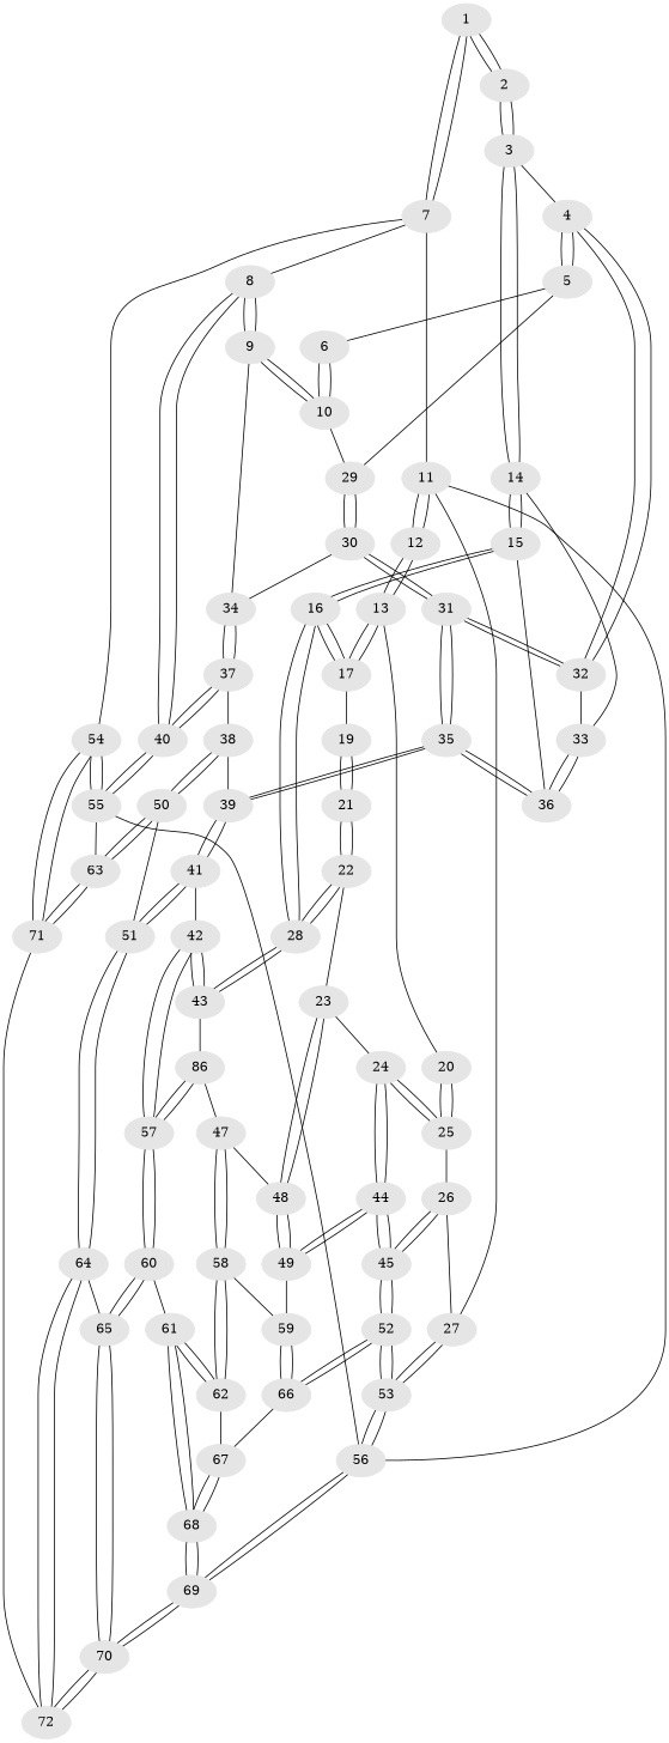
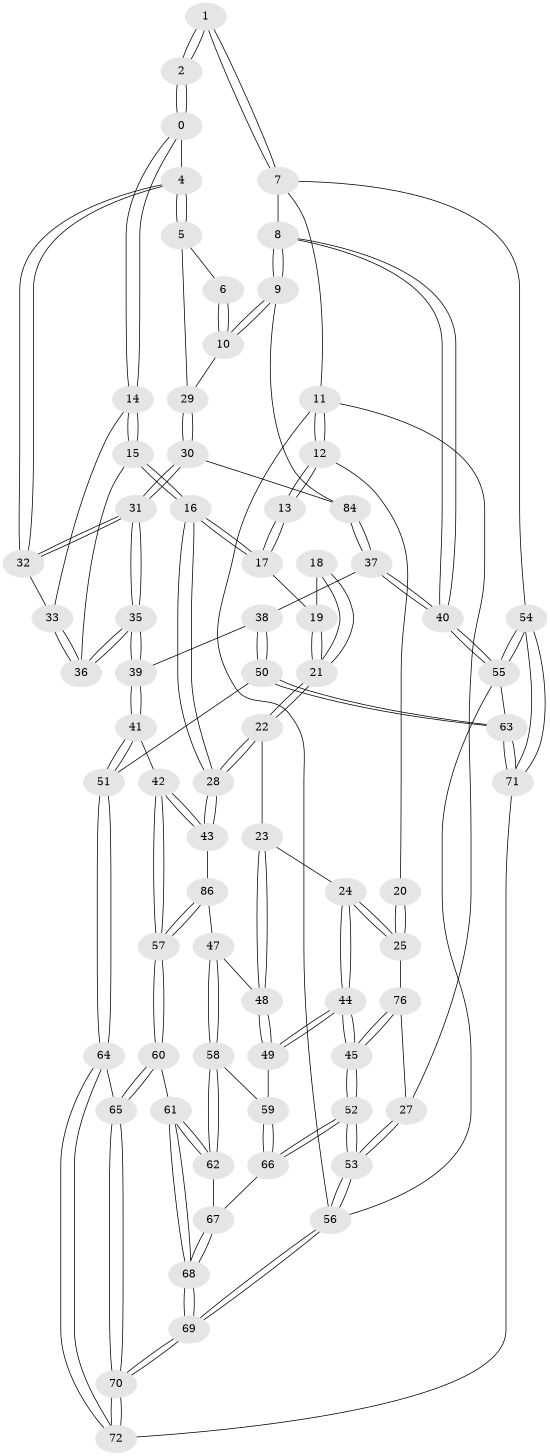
  graph {
    node [color=gray90 style=filled]
    1
    2
    7
-   3
+   3 [label=0]
    8
    11
    54
    4
    14
    5
    32
    15
    33
    6
    29
    10
    30
    9
    40
    12
    27
    56
    55
    71
-   34
+   34 [label=84]
    37
    13
    20
    53
    69
    17
    25
    19
    16
    36
    28
    43
    21
+   18
    22
-   26
+   26 [label=76]
    23
    24
    48
    44
    49
    45
    52
    n49 [label=86]
    31
    35
    39
    38
    41
    50
    51
    63
    42
    57
    64
    60
    47
    59
    66
    58
    62
    65
    72
    67
    70
    61
    68
    1 -- 2
    1 -- 2
    1 -- 7
    1 -- 7
    2 -- 3
    2 -- 3
    7 -- 8
    7 -- 11
    7 -- 54
    3 -- 4
    3 -- 14
    3 -- 14
    8 -- 9
    8 -- 9
    8 -- 40
    8 -- 40
    11 -- 12
    11 -- 12
    11 -- 27
    11 -- 56
    54 -- 55
    54 -- 55
    54 -- 71
    54 -- 71
    4 -- 5
    4 -- 5
    4 -- 32
    4 -- 32
    14 -- 15
    14 -- 15
    14 -- 33
    5 -- 6
    5 -- 29
    32 -- 33
    15 -- 16
    15 -- 16
    15 -- 36
    33 -- 36
    33 -- 36
    6 -- 10
    6 -- 10
    29 -- 30
    29 -- 30
    10 -- 29
    30 -- 34
    30 -- 31
    30 -- 31
    9 -- 10
    9 -- 10
    9 -- 34
    40 -- 55
    40 -- 55
    12 -- 13
    12 -- 13
-   13 -- 20
+   12 -- 20
    27 -- 53
    27 -- 53
    56 -- 69
    56 -- 69
    55 -- 56
    55 -- 63
    71 -- 72
    34 -- 37
    34 -- 37
    37 -- 40
    37 -- 40
    37 -- 38
    13 -- 17
    13 -- 17
    20 -- 25
    20 -- 25
    53 -- 56
    53 -- 56
    69 -- 70
    69 -- 70
    17 -- 19
    25 -- 26
    19 -- 21
    19 -- 21
    16 -- 17
    16 -- 17
    16 -- 28
    16 -- 28
    28 -- 43
    28 -- 43
    43 -- n49
    21 -- 22
    21 -- 22
+   18 -- 19
+   18 -- 21
+   18 -- 21
    22 -- 28
    22 -- 28
    22 -- 23
    26 -- 27
    26 -- 45
    26 -- 45
    23 -- 24
    23 -- 48
    23 -- 48
    24 -- 25
    24 -- 25
    24 -- 44
    24 -- 44
    48 -- 49
    48 -- 49
    44 -- 49
    44 -- 49
    44 -- 45
    44 -- 45
    49 -- 59
    45 -- 52
    45 -- 52
    52 -- 53
    52 -- 53
    52 -- 66
    52 -- 66
    n49 -- 57
    n49 -- 57
    n49 -- 47
    31 -- 32
    31 -- 32
    31 -- 35
    31 -- 35
    35 -- 36
    35 -- 36
    35 -- 39
    35 -- 39
    39 -- 41
    39 -- 41
    38 -- 39
    38 -- 50
    38 -- 50
    41 -- 51
    41 -- 51
    41 -- 42
    50 -- 51
    50 -- 63
    50 -- 63
    51 -- 64
    51 -- 64
    63 -- 71
    63 -- 71
    42 -- 43
    42 -- 43
    42 -- 57
    42 -- 57
    57 -- 60
    57 -- 60
    64 -- 65
    64 -- 72
    64 -- 72
    60 -- 65
    60 -- 65
    60 -- 61
    47 -- 48
    47 -- 58
    47 -- 58
    59 -- 66
    59 -- 66
    66 -- 67
    58 -- 59
    58 -- 62
    58 -- 62
    62 -- 67
    65 -- 70
    65 -- 70
    67 -- 68
    67 -- 68
    70 -- 72
    70 -- 72
    61 -- 62
    61 -- 62
    61 -- 68
    61 -- 68
    68 -- 69
    68 -- 69
  }
